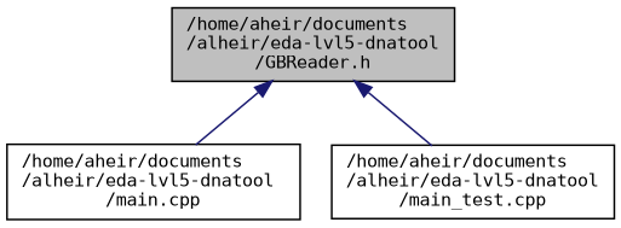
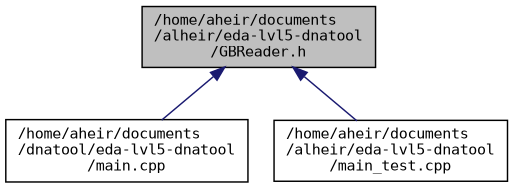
  digraph {
    fontname="DejaVu Sans Mono"
    node [color=black fillcolor=white fontname="DejaVu Sans Mono" fontsize=10 shape=record style=filled]
    edge [color=midnightblue dir=back fontname="DejaVu Sans Mono" fontsize=10 labelfontname=Helvetica labelfontsize=10 style=solid]
    n1 [fillcolor=grey75 fontcolor=black height=0.2 label="/home/aheir/documents\l/alheir/eda-lvl5-dnatool\l/GBReader.h" width=0.4]
-   n2 [height=0.2 label="/home/aheir/documents\l/alheir/eda-lvl5-dnatool\l/main.cpp" width=0.4]
+   n2 [height=0.2 label="/home/aheir/documents\l/dnatool/eda-lvl5-dnatool\l/main.cpp" width=0.4]
    n3 [height=0.2 label="/home/aheir/documents\l/alheir/eda-lvl5-dnatool\l/main_test.cpp" width=0.4]
    n1 -> n2
    n1 -> n3
  }
